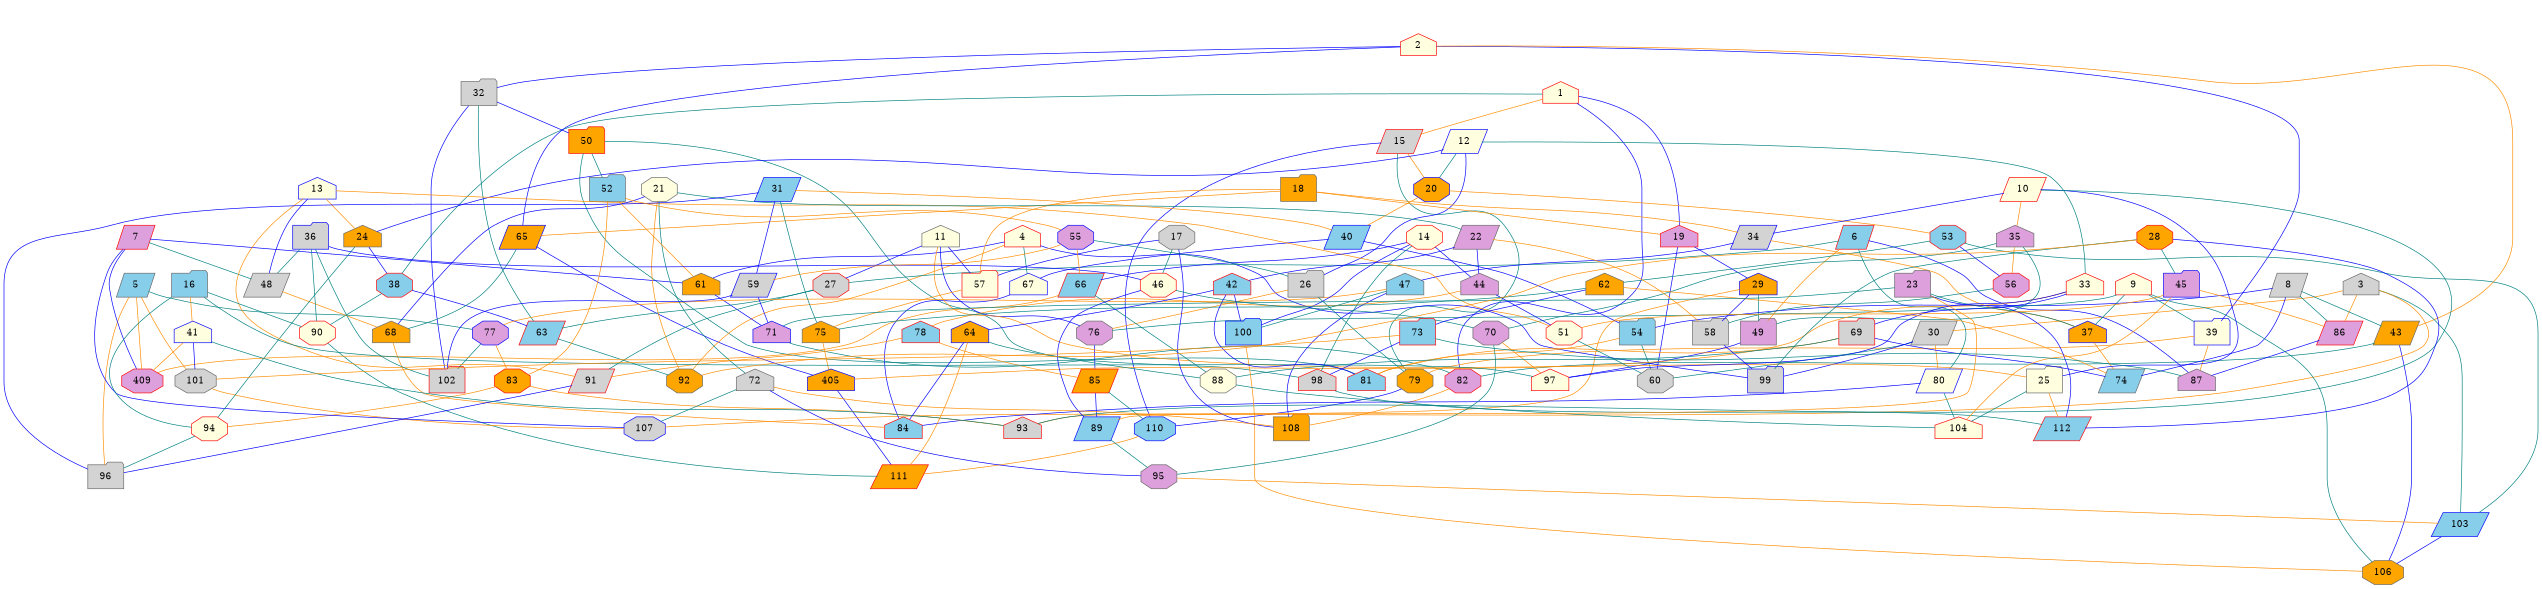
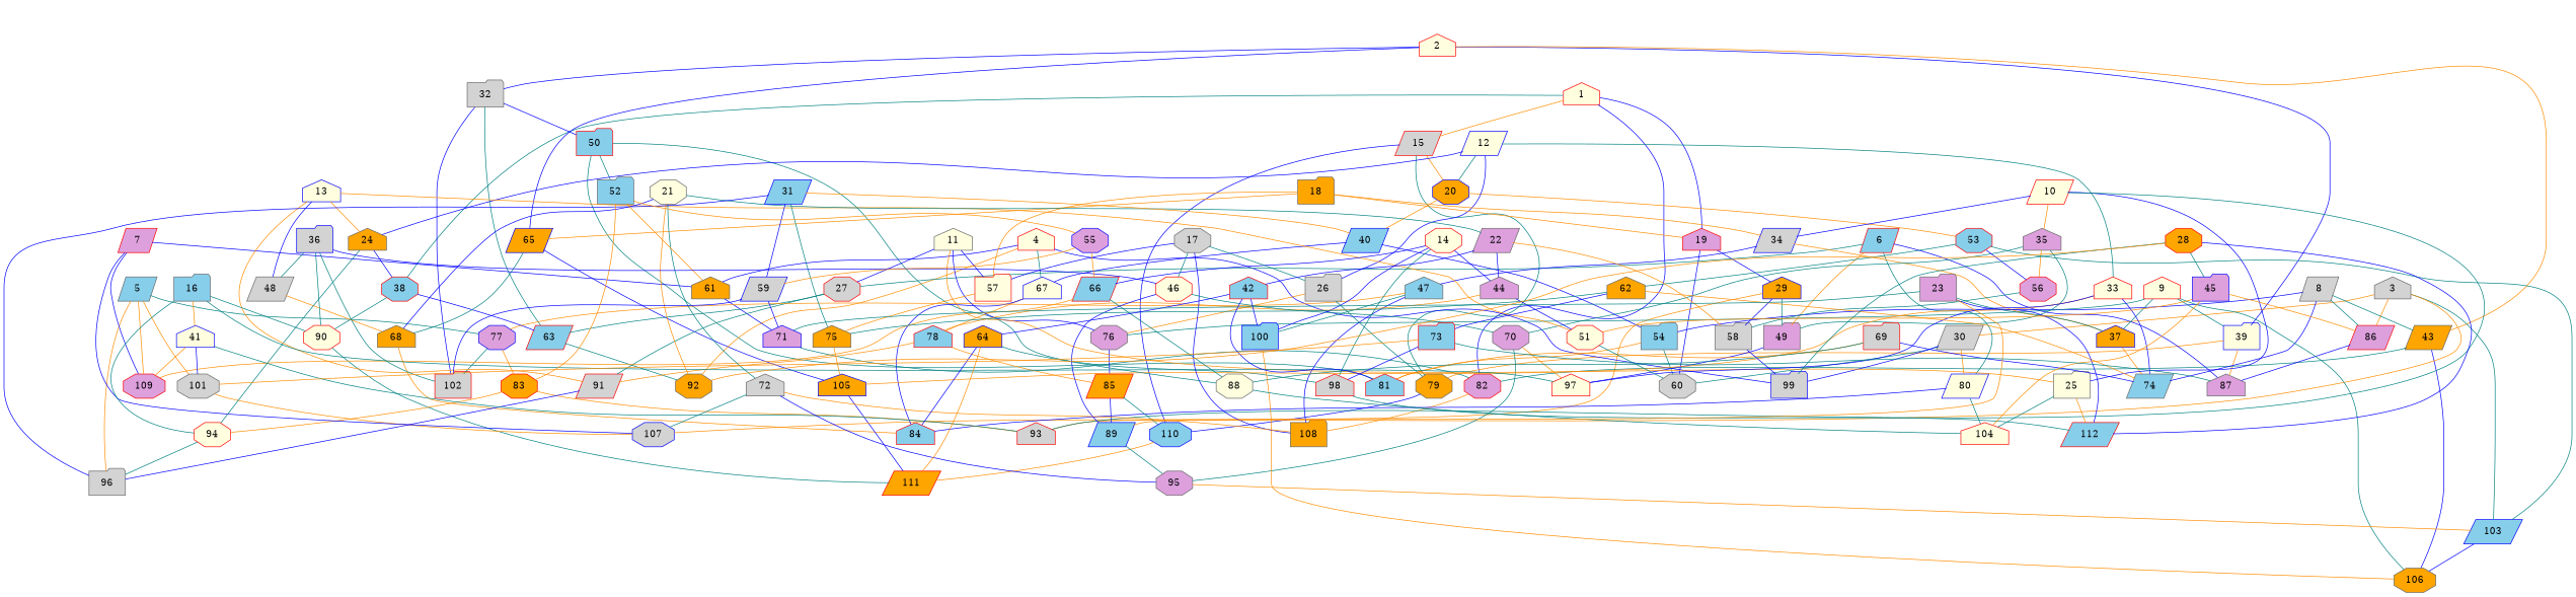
  graph {
    node [color=red fillcolor=lightyellow shape=house style=filled]
    edge [color=blue]
    1
    15 [fillcolor=lightgrey shape=parallelogram]
    19 [fillcolor=plum]
    38 [fillcolor=skyblue shape=octagon]
    82 [fillcolor=plum shape=octagon]
    20 [color=blue fillcolor=orange shape=octagon]
    79 [color=gray40 fillcolor=orange shape=octagon]
    110 [color=blue fillcolor=skyblue shape=octagon]
    29 [color=blue fillcolor=orange]
    60 [color=gray40 fillcolor=lightgrey shape=octagon]
    90 [shape=octagon]
    63 [fillcolor=skyblue shape=parallelogram]
    108 [color=gray40 fillcolor=orange shape=folder]
    2
    32 [color=gray40 fillcolor=lightgrey shape=folder]
    39 [color=blue shape=folder]
    43 [color=gray40 fillcolor=orange shape=parallelogram]
    65 [color=blue fillcolor=orange shape=parallelogram]
-   50 [fillcolor=orange shape=folder]
+   50 [fillcolor=skyblue shape=folder]
    102 [fillcolor=lightgrey shape=folder]
    87 [color=gray40 fillcolor=plum]
    106 [color=gray40 fillcolor=orange shape=octagon]
    68 [color=gray40 fillcolor=orange]
-   105 [color=blue fillcolor=orange label=405]
+   105 [color=blue fillcolor=orange]
    3 [color=gray40 fillcolor=lightgrey]
    30 [color=gray40 fillcolor=lightgrey shape=parallelogram]
    86 [fillcolor=plum shape=parallelogram]
    103 [color=blue fillcolor=skyblue shape=parallelogram]
    107 [color=blue fillcolor=lightgrey shape=octagon]
    99 [color=blue fillcolor=lightgrey shape=folder]
    80 [color=blue shape=parallelogram]
    4
    61 [color=gray40 fillcolor=orange]
    67 [color=blue]
    92 [color=gray40 fillcolor=orange shape=octagon]
    71 [color=blue fillcolor=plum]
    78 [fillcolor=skyblue]
    84 [fillcolor=skyblue]
    5 [color=gray40 fillcolor=skyblue shape=parallelogram]
    77 [color=blue fillcolor=plum shape=octagon]
    96 [color=gray40 fillcolor=lightgrey shape=folder]
    101 [color=gray40 fillcolor=lightgrey shape=octagon]
-   109 [fillcolor=plum shape=octagon label=409]
+   109 [fillcolor=plum shape=octagon]
    83 [fillcolor=orange shape=octagon]
    6 [fillcolor=skyblue shape=parallelogram]
    27 [fillcolor=lightgrey shape=octagon]
    49 [color=gray40 fillcolor=plum shape=folder]
    91 [fillcolor=lightgrey shape=parallelogram]
    97
    104
    7 [fillcolor=plum shape=parallelogram]
    48 [color=gray40 fillcolor=lightgrey shape=parallelogram]
    8 [color=gray40 fillcolor=lightgrey shape=parallelogram]
    54 [color=gray40 fillcolor=skyblue shape=folder]
    74 [color=gray40 fillcolor=skyblue shape=parallelogram]
    81 [fillcolor=skyblue]
    9
    37 [color=blue fillcolor=orange]
    76 [color=gray40 fillcolor=plum shape=octagon]
    85 [fillcolor=orange shape=parallelogram]
    10 [shape=parallelogram]
    25 [color=gray40 shape=folder]
    34 [color=blue fillcolor=lightgrey shape=parallelogram]
    35 [color=gray40 fillcolor=plum]
    93 [fillcolor=lightgrey]
    112 [fillcolor=skyblue shape=parallelogram]
    47 [color=gray40 fillcolor=skyblue]
    56 [fillcolor=plum shape=octagon]
    70 [color=gray40 fillcolor=plum shape=octagon]
    11 [color=gray40]
    57 [shape=folder]
    75 [color=gray40 fillcolor=orange]
    12 [color=blue shape=parallelogram]
    24 [color=gray40 fillcolor=orange]
    26 [color=gray40 fillcolor=lightgrey shape=folder]
    33
    40 [color=blue fillcolor=skyblue shape=parallelogram]
    53 [fillcolor=skyblue shape=octagon]
    94 [shape=octagon]
    69 [fillcolor=lightgrey shape=folder]
    13 [color=blue]
    51 [shape=octagon]
    14 [shape=octagon]
    44 [color=gray40 fillcolor=plum]
    66 [fillcolor=skyblue shape=parallelogram]
    98 [fillcolor=lightgrey]
    100 [color=blue fillcolor=skyblue shape=folder]
    88 [color=gray40 shape=octagon]
    111 [fillcolor=orange shape=parallelogram]
    16 [color=gray40 fillcolor=skyblue shape=folder]
    41 [color=blue]
    17 [color=gray40 fillcolor=lightgrey shape=octagon]
    46 [shape=octagon]
    89 [color=blue fillcolor=skyblue shape=parallelogram]
    18 [color=gray40 fillcolor=orange shape=folder]
    58 [color=gray40 fillcolor=lightgrey shape=folder]
    62 [color=gray40 fillcolor=orange]
    21 [color=gray40 shape=octagon]
    22 [color=gray40 fillcolor=plum shape=parallelogram]
    72 [color=gray40 fillcolor=lightgrey]
    42 [fillcolor=skyblue]
    95 [color=gray40 fillcolor=plum shape=octagon]
    64 [color=blue fillcolor=orange]
    23 [color=gray40 fillcolor=plum shape=folder]
    28 [fillcolor=orange shape=octagon]
    45 [color=blue fillcolor=plum shape=folder]
    31 [color=blue fillcolor=skyblue shape=parallelogram]
    59 [color=blue fillcolor=lightgrey shape=parallelogram]
    52 [color=gray40 fillcolor=skyblue shape=folder]
    36 [color=blue fillcolor=lightgrey shape=folder]
    55 [color=blue fillcolor=plum shape=octagon]
    73 [fillcolor=skyblue shape=folder]
    1 -- 15 [color=darkorange]
    1 -- 19
    1 -- 38 [color=teal]
    1 -- 82
    15 -- 20 [color=darkorange]
    15 -- 79 [color=teal]
    15 -- 110
    19 -- 29
    19 -- 60
    38 -- 90 [color=teal]
    38 -- 63
    82 -- 108 [color=darkorange]
    20 -- 40 [color=darkorange]
    20 -- 53 [color=darkorange]
    79 -- 110
    110 -- 111 [color=darkorange]
    29 -- 49 [color=teal]
    29 -- 93 [color=darkorange]
    29 -- 58
    90 -- 111 [color=teal]
    63 -- 92 [color=teal]
    2 -- 32
    2 -- 39
    2 -- 43 [color=darkorange]
    2 -- 65
    32 -- 63 [color=teal]
    32 -- 50
    32 -- 102
    39 -- 79 [color=darkorange]
    39 -- 87 [color=darkorange]
    43 -- 82 [color=teal]
    43 -- 106
    65 -- 68 [color=teal]
    65 -- 105
    50 -- 81 [color=teal]
    50 -- 98 [color=teal]
    50 -- 52 [color=teal]
    68 -- 84 [color=darkorange]
    105 -- 111
    3 -- 30 [color=darkorange]
    3 -- 86 [color=darkorange]
    3 -- 103 [color=teal]
    3 -- 107 [color=darkorange]
    30 -- 60 [color=teal]
    30 -- 99
    30 -- 80 [color=darkorange]
    86 -- 87
    103 -- 106
    80 -- 84
    80 -- 104 [color=teal]
    4 -- 99
    4 -- 61
    4 -- 67 [color=teal]
    4 -- 92 [color=darkorange]
    61 -- 71
+   67 -- 78 [color=darkorange]
    67 -- 84
    71 -- 82 [color=teal]
    78 -- 91 [color=darkorange]
    78 -- 85 [color=darkorange]
    5 -- 77 [color=teal]
    5 -- 96 [color=darkorange]
    5 -- 101 [color=darkorange]
    5 -- 109 [color=darkorange]
    77 -- 102 [color=teal]
    77 -- 83 [color=darkorange]
    101 -- 107 [color=darkorange]
    83 -- 93 [color=darkorange]
    83 -- 94 [color=darkorange]
    6 -- 87
    6 -- 80 [color=teal]
    6 -- 27 [color=teal]
    6 -- 49 [color=darkorange]
    27 -- 63 [color=teal]
    27 -- 91 [color=teal]
    49 -- 97
    91 -- 96
    7 -- 107
    7 -- 61
    7 -- 109
-   7 -- 48 [color=teal]
    48 -- 68 [color=darkorange]
    8 -- 43 [color=teal]
    8 -- 86 [color=teal]
    8 -- 54
    8 -- 74
    54 -- 60 [color=teal]
    54 -- 81 [color=darkorange]
    9 -- 39 [color=teal]
    9 -- 106 [color=teal]
    9 -- 37 [color=teal]
    9 -- 76 [color=teal]
    37 -- 74 [color=darkorange]
    76 -- 85
    85 -- 110 [color=teal]
    85 -- 89
    10 -- 25
    10 -- 34
    10 -- 35 [color=darkorange]
    10 -- 93 [color=teal]
    25 -- 104 [color=teal]
    25 -- 112 [color=darkorange]
    34 -- 37 [color=darkorange]
    34 -- 47
    35 -- 49 [color=teal]
    35 -- 56 [color=darkorange]
    35 -- 70 [color=teal]
    47 -- 108
    47 -- 77 [color=darkorange]
    47 -- 100 [color=teal]
    56 -- 58 [color=teal]
    70 -- 97 [color=darkorange]
    70 -- 95 [color=teal]
    11 -- 27
    11 -- 76
    11 -- 25 [color=darkorange]
    11 -- 57
    57 -- 75 [color=darkorange]
    75 -- 105 [color=darkorange]
    12 -- 20 [color=teal]
    12 -- 24
    12 -- 26
    12 -- 33 [color=teal]
    24 -- 38
    24 -- 94 [color=teal]
    26 -- 79 [color=teal]
    26 -- 76 [color=darkorange]
    33 -- 105 [color=darkorange]
    33 -- 97
-   33 -- 69
+   33 -- 74
    40 -- 67
    40 -- 54
    53 -- 103 [color=teal]
    53 -- 56
    53 -- 62 [color=teal]
    94 -- 96 [color=teal]
    69 -- 74
    69 -- 81 [color=darkorange]
    69 -- 88 [color=teal]
    13 -- 91 [color=darkorange]
    13 -- 48
    13 -- 24 [color=darkorange]
    13 -- 51 [color=darkorange]
    51 -- 60 [color=teal]
    14 -- 44
    14 -- 66
    14 -- 98 [color=teal]
    14 -- 100
    44 -- 78 [color=darkorange]
    44 -- 51
    66 -- 109 [color=darkorange]
    66 -- 88 [color=teal]
    98 -- 112 [color=teal]
    100 -- 106 [color=darkorange]
    88 -- 104 [color=teal]
    16 -- 90 [color=teal]
    16 -- 97 [color=teal]
    16 -- 94 [color=teal]
    16 -- 41 [color=darkorange]
    41 -- 101
    41 -- 109 [color=darkorange]
    41 -- 93 [color=teal]
    17 -- 108
    17 -- 57
-   55 -- 26 [color=teal]
+   17 -- 26 [color=teal]
    17 -- 46 [color=teal]
    46 -- 70 [color=teal]
    46 -- 89
    89 -- 95 [color=teal]
    18 -- 19 [color=darkorange]
    18 -- 65 [color=darkorange]
    18 -- 34 [color=darkorange]
    18 -- 57 [color=darkorange]
    58 -- 99
    62 -- 74 [color=darkorange]
    62 -- 75 [color=teal]
    62 -- 73
    21 -- 68
    21 -- 92 [color=darkorange]
    21 -- 22 [color=teal]
    21 -- 72 [color=teal]
    22 -- 44
    22 -- 58 [color=darkorange]
    22 -- 42
    72 -- 108 [color=darkorange]
    72 -- 107 [color=teal]
    72 -- 95
    42 -- 81
    42 -- 100
    42 -- 64
    95 -- 103 [color=darkorange]
    64 -- 84
    64 -- 88 [color=teal]
    64 -- 111 [color=darkorange]
    23 -- 71 [color=teal]
    23 -- 37 [color=teal]
    23 -- 112
    23 -- 89 [color=darkorange]
    28 -- 99 [color=teal]
    28 -- 92 [color=darkorange]
    28 -- 112
    28 -- 45 [color=teal]
    45 -- 86 [color=darkorange]
    45 -- 104 [color=darkorange]
    45 -- 51 [color=darkorange]
    31 -- 96
    31 -- 75 [color=teal]
    31 -- 40 [color=darkorange]
    31 -- 59
    59 -- 102
    59 -- 71
    52 -- 61 [color=darkorange]
    52 -- 83 [color=darkorange]
    52 -- 55 [color=darkorange]
    36 -- 90 [color=teal]
    36 -- 102 [color=teal]
    36 -- 48 [color=teal]
    36 -- 46
    55 -- 66 [color=darkorange]
    55 -- 59 [color=darkorange]
    73 -- 87 [color=teal]
    73 -- 101 [color=darkorange]
    73 -- 98
  }
